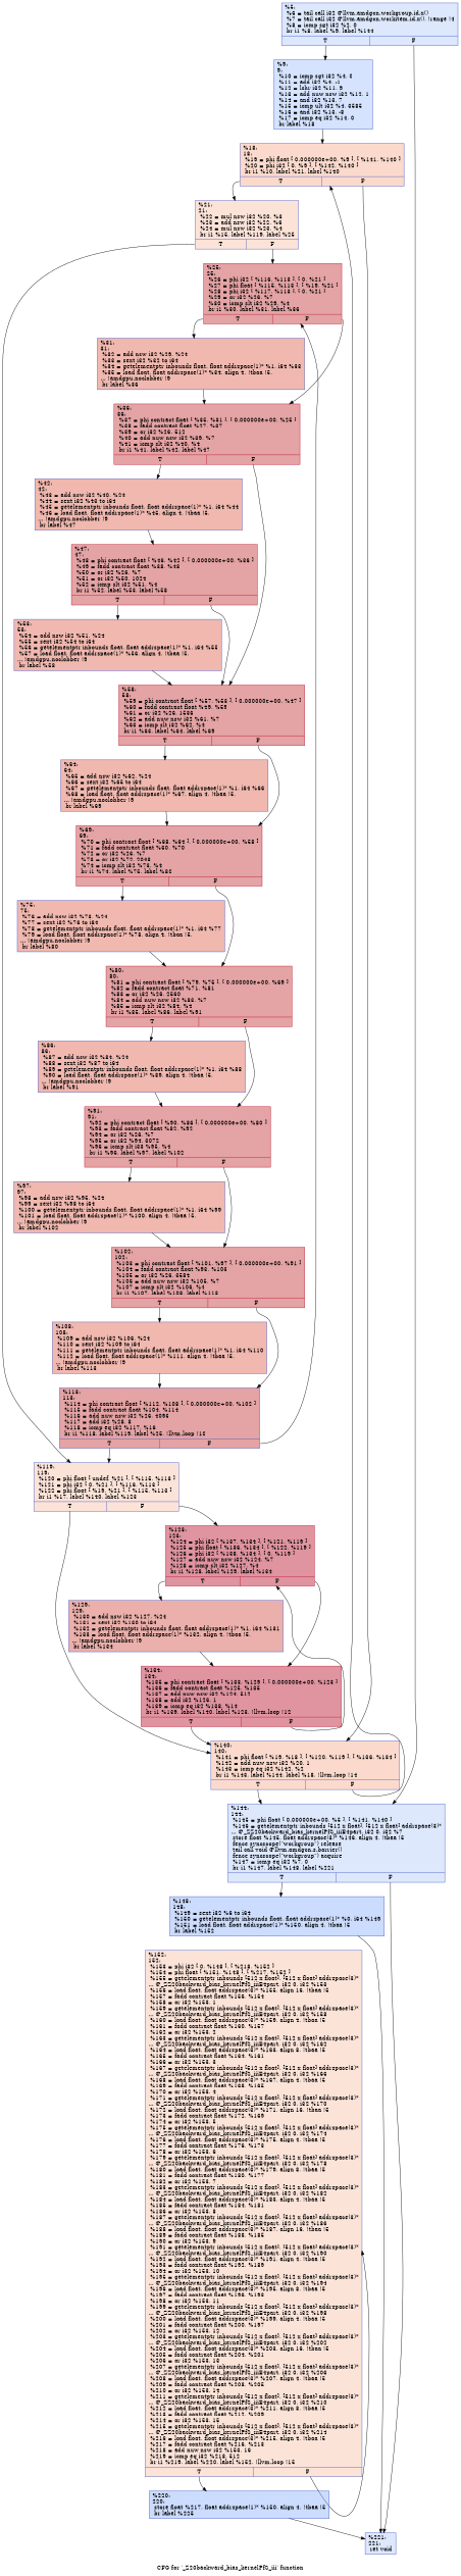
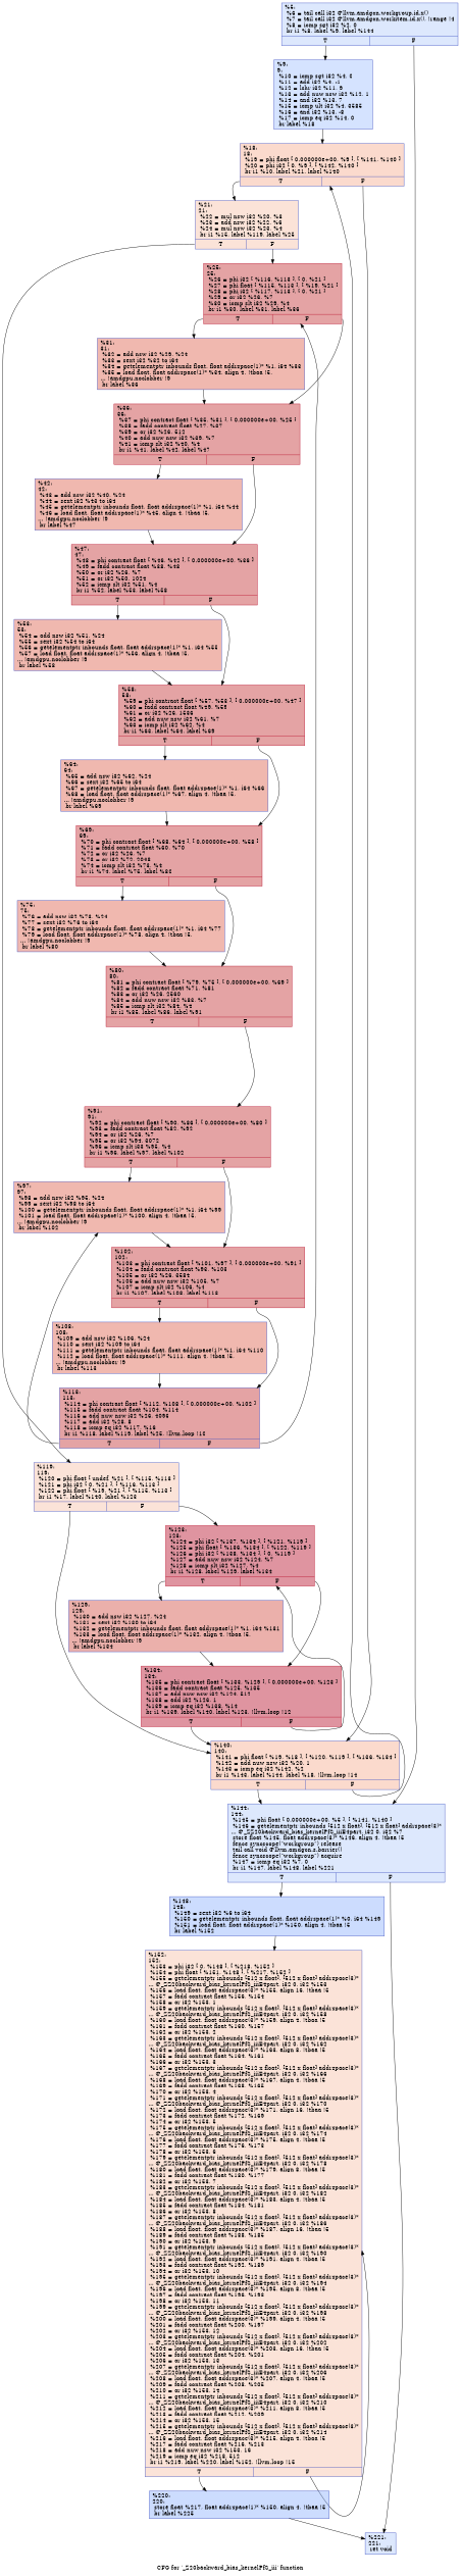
  digraph {
    label="CFG for '_Z20backward_bias_kernelPfS_iii' function"
    node [color="#3d50c3ff" fillcolor="#c32e3170" shape=record style=filled]
    edge [tailport=s0]
    n1 [fillcolor="#b2ccfb70" label="{%5:\l  %6 = tail call i32 @llvm.amdgcn.workgroup.id.x()\l  %7 = tail call i32 @llvm.amdgcn.workitem.id.x(), !range !4\l  %8 = icmp sgt i32 %2, 0\l  br i1 %8, label %9, label %144\l|{<s0>T|<s1>F}}"]
    n2 [fillcolor="#a1c0ff70" label="{%9:\l9:                                                \l  %10 = icmp sgt i32 %4, 0\l  %11 = add i32 %4, -1\l  %12 = lshr i32 %11, 9\l  %13 = add nuw nsw i32 %12, 1\l  %14 = and i32 %13, 7\l  %15 = icmp ult i32 %4, 3585\l  %16 = and i32 %13, -8\l  %17 = icmp eq i32 %14, 0\l  br label %18\l}"]
    n3 [fillcolor="#b2ccfb70" label="{%144:\l144:                                              \l  %145 = phi float [ 0.000000e+00, %5 ], [ %141, %140 ]\l  %146 = getelementptr inbounds [512 x float], [512 x float] addrspace(3)*\l... @_ZZ20backward_bias_kernelPfS_iiiE4part, i32 0, i32 %7\l  store float %145, float addrspace(3)* %146, align 4, !tbaa !5\l  fence syncscope(\"workgroup\") release\l  tail call void @llvm.amdgcn.s.barrier()\l  fence syncscope(\"workgroup\") acquire\l  %147 = icmp eq i32 %7, 0\l  br i1 %147, label %148, label %221\l|{<s0>T|<s1>F}}"]
    n4 [fillcolor="#f7ac8e70" label="{%18:\l18:                                               \l  %19 = phi float [ 0.000000e+00, %9 ], [ %141, %140 ]\l  %20 = phi i32 [ 0, %9 ], [ %142, %140 ]\l  br i1 %10, label %21, label %140\l|{<s0>T|<s1>F}}"]
    n5 [fillcolor="#8caffe70" label="{%148:\l148:                                              \l  %149 = sext i32 %6 to i64\l  %150 = getelementptr inbounds float, float addrspace(1)* %0, i64 %149\l  %151 = load float, float addrspace(1)* %150, align 4, !tbaa !5\l  br label %152\l}"]
    n6 [fillcolor="#b2ccfb70" label="{%221:\l221:                                              \l  ret void\l}"]
    n7 [fillcolor="#f6bfa670" label="{%21:\l21:                                               \l  %22 = mul nsw i32 %20, %3\l  %23 = add nsw i32 %22, %6\l  %24 = mul nsw i32 %23, %4\l  br i1 %15, label %119, label %25\l|{<s0>T|<s1>F}}"]
    n8 [fillcolor="#f7ac8e70" label="{%140:\l140:                                              \l  %141 = phi float [ %19, %18 ], [ %120, %119 ], [ %136, %134 ]\l  %142 = add nuw nsw i32 %20, 1\l  %143 = icmp eq i32 %142, %2\l  br i1 %143, label %144, label %18, !llvm.loop !14\l|{<s0>T|<s1>F}}"]
    n9 [fillcolor="#f6bfa670" label="{%152:\l152:                                              \l  %153 = phi i32 [ 0, %148 ], [ %218, %152 ]\l  %154 = phi float [ %151, %148 ], [ %217, %152 ]\l  %155 = getelementptr inbounds [512 x float], [512 x float] addrspace(3)*\l... @_ZZ20backward_bias_kernelPfS_iiiE4part, i32 0, i32 %153\l  %156 = load float, float addrspace(3)* %155, align 16, !tbaa !5\l  %157 = fadd contract float %156, %154\l  %158 = or i32 %153, 1\l  %159 = getelementptr inbounds [512 x float], [512 x float] addrspace(3)*\l... @_ZZ20backward_bias_kernelPfS_iiiE4part, i32 0, i32 %158\l  %160 = load float, float addrspace(3)* %159, align 4, !tbaa !5\l  %161 = fadd contract float %160, %157\l  %162 = or i32 %153, 2\l  %163 = getelementptr inbounds [512 x float], [512 x float] addrspace(3)*\l... @_ZZ20backward_bias_kernelPfS_iiiE4part, i32 0, i32 %162\l  %164 = load float, float addrspace(3)* %163, align 8, !tbaa !5\l  %165 = fadd contract float %164, %161\l  %166 = or i32 %153, 3\l  %167 = getelementptr inbounds [512 x float], [512 x float] addrspace(3)*\l... @_ZZ20backward_bias_kernelPfS_iiiE4part, i32 0, i32 %166\l  %168 = load float, float addrspace(3)* %167, align 4, !tbaa !5\l  %169 = fadd contract float %168, %165\l  %170 = or i32 %153, 4\l  %171 = getelementptr inbounds [512 x float], [512 x float] addrspace(3)*\l... @_ZZ20backward_bias_kernelPfS_iiiE4part, i32 0, i32 %170\l  %172 = load float, float addrspace(3)* %171, align 16, !tbaa !5\l  %173 = fadd contract float %172, %169\l  %174 = or i32 %153, 5\l  %175 = getelementptr inbounds [512 x float], [512 x float] addrspace(3)*\l... @_ZZ20backward_bias_kernelPfS_iiiE4part, i32 0, i32 %174\l  %176 = load float, float addrspace(3)* %175, align 4, !tbaa !5\l  %177 = fadd contract float %176, %173\l  %178 = or i32 %153, 6\l  %179 = getelementptr inbounds [512 x float], [512 x float] addrspace(3)*\l... @_ZZ20backward_bias_kernelPfS_iiiE4part, i32 0, i32 %178\l  %180 = load float, float addrspace(3)* %179, align 8, !tbaa !5\l  %181 = fadd contract float %180, %177\l  %182 = or i32 %153, 7\l  %183 = getelementptr inbounds [512 x float], [512 x float] addrspace(3)*\l... @_ZZ20backward_bias_kernelPfS_iiiE4part, i32 0, i32 %182\l  %184 = load float, float addrspace(3)* %183, align 4, !tbaa !5\l  %185 = fadd contract float %184, %181\l  %186 = or i32 %153, 8\l  %187 = getelementptr inbounds [512 x float], [512 x float] addrspace(3)*\l... @_ZZ20backward_bias_kernelPfS_iiiE4part, i32 0, i32 %186\l  %188 = load float, float addrspace(3)* %187, align 16, !tbaa !5\l  %189 = fadd contract float %188, %185\l  %190 = or i32 %153, 9\l  %191 = getelementptr inbounds [512 x float], [512 x float] addrspace(3)*\l... @_ZZ20backward_bias_kernelPfS_iiiE4part, i32 0, i32 %190\l  %192 = load float, float addrspace(3)* %191, align 4, !tbaa !5\l  %193 = fadd contract float %192, %189\l  %194 = or i32 %153, 10\l  %195 = getelementptr inbounds [512 x float], [512 x float] addrspace(3)*\l... @_ZZ20backward_bias_kernelPfS_iiiE4part, i32 0, i32 %194\l  %196 = load float, float addrspace(3)* %195, align 8, !tbaa !5\l  %197 = fadd contract float %196, %193\l  %198 = or i32 %153, 11\l  %199 = getelementptr inbounds [512 x float], [512 x float] addrspace(3)*\l... @_ZZ20backward_bias_kernelPfS_iiiE4part, i32 0, i32 %198\l  %200 = load float, float addrspace(3)* %199, align 4, !tbaa !5\l  %201 = fadd contract float %200, %197\l  %202 = or i32 %153, 12\l  %203 = getelementptr inbounds [512 x float], [512 x float] addrspace(3)*\l... @_ZZ20backward_bias_kernelPfS_iiiE4part, i32 0, i32 %202\l  %204 = load float, float addrspace(3)* %203, align 16, !tbaa !5\l  %205 = fadd contract float %204, %201\l  %206 = or i32 %153, 13\l  %207 = getelementptr inbounds [512 x float], [512 x float] addrspace(3)*\l... @_ZZ20backward_bias_kernelPfS_iiiE4part, i32 0, i32 %206\l  %208 = load float, float addrspace(3)* %207, align 4, !tbaa !5\l  %209 = fadd contract float %208, %205\l  %210 = or i32 %153, 14\l  %211 = getelementptr inbounds [512 x float], [512 x float] addrspace(3)*\l... @_ZZ20backward_bias_kernelPfS_iiiE4part, i32 0, i32 %210\l  %212 = load float, float addrspace(3)* %211, align 8, !tbaa !5\l  %213 = fadd contract float %212, %209\l  %214 = or i32 %153, 15\l  %215 = getelementptr inbounds [512 x float], [512 x float] addrspace(3)*\l... @_ZZ20backward_bias_kernelPfS_iiiE4part, i32 0, i32 %214\l  %216 = load float, float addrspace(3)* %215, align 4, !tbaa !5\l  %217 = fadd contract float %216, %213\l  %218 = add nuw nsw i32 %153, 16\l  %219 = icmp eq i32 %218, 512\l  br i1 %219, label %220, label %152, !llvm.loop !15\l|{<s0>T|<s1>F}}"]
    n10 [fillcolor="#f6bfa670" label="{%119:\l119:                                              \l  %120 = phi float [ undef, %21 ], [ %115, %113 ]\l  %121 = phi i32 [ 0, %21 ], [ %116, %113 ]\l  %122 = phi float [ %19, %21 ], [ %115, %113 ]\l  br i1 %17, label %140, label %123\l|{<s0>T|<s1>F}}"]
    n11 [color="#b70d28ff" label="{%25:\l25:                                               \l  %26 = phi i32 [ %116, %113 ], [ 0, %21 ]\l  %27 = phi float [ %115, %113 ], [ %19, %21 ]\l  %28 = phi i32 [ %117, %113 ], [ 0, %21 ]\l  %29 = or i32 %26, %7\l  %30 = icmp slt i32 %29, %4\l  br i1 %30, label %31, label %36\l|{<s0>T|<s1>F}}"]
    n12 [color="#b70d28ff" fillcolor="#b70d2870" label="{%123:\l123:                                              \l  %124 = phi i32 [ %137, %134 ], [ %121, %119 ]\l  %125 = phi float [ %136, %134 ], [ %122, %119 ]\l  %126 = phi i32 [ %138, %134 ], [ 0, %119 ]\l  %127 = add nuw nsw i32 %124, %7\l  %128 = icmp slt i32 %127, %4\l  br i1 %128, label %129, label %134\l|{<s0>T|<s1>F}}"]
    n13 [fillcolor="#dc5d4a70" label="{%31:\l31:                                               \l  %32 = add nsw i32 %29, %24\l  %33 = sext i32 %32 to i64\l  %34 = getelementptr inbounds float, float addrspace(1)* %1, i64 %33\l  %35 = load float, float addrspace(1)* %34, align 4, !tbaa !5,\l... !amdgpu.noclobber !9\l  br label %36\l}"]
    n14 [color="#b70d28ff" label="{%36:\l36:                                               \l  %37 = phi contract float [ %35, %31 ], [ 0.000000e+00, %25 ]\l  %38 = fadd contract float %27, %37\l  %39 = or i32 %26, 512\l  %40 = add nuw nsw i32 %39, %7\l  %41 = icmp slt i32 %40, %4\l  br i1 %41, label %42, label %47\l|{<s0>T|<s1>F}}"]
    n15 [fillcolor="#d24b4070" label="{%129:\l129:                                              \l  %130 = add nsw i32 %127, %24\l  %131 = sext i32 %130 to i64\l  %132 = getelementptr inbounds float, float addrspace(1)* %1, i64 %131\l  %133 = load float, float addrspace(1)* %132, align 4, !tbaa !5,\l... !amdgpu.noclobber !9\l  br label %134\l}"]
    n16 [color="#b70d28ff" fillcolor="#b70d2870" label="{%134:\l134:                                              \l  %135 = phi contract float [ %133, %129 ], [ 0.000000e+00, %123 ]\l  %136 = fadd contract float %125, %135\l  %137 = add nuw nsw i32 %124, 512\l  %138 = add i32 %126, 1\l  %139 = icmp eq i32 %138, %14\l  br i1 %139, label %140, label %123, !llvm.loop !12\l|{<s0>T|<s1>F}}"]
    n17 [fillcolor="#dc5d4a70" label="{%42:\l42:                                               \l  %43 = add nsw i32 %40, %24\l  %44 = sext i32 %43 to i64\l  %45 = getelementptr inbounds float, float addrspace(1)* %1, i64 %44\l  %46 = load float, float addrspace(1)* %45, align 4, !tbaa !5,\l... !amdgpu.noclobber !9\l  br label %47\l}"]
    n18 [color="#b70d28ff" label="{%47:\l47:                                               \l  %48 = phi contract float [ %46, %42 ], [ 0.000000e+00, %36 ]\l  %49 = fadd contract float %38, %48\l  %50 = or i32 %26, %7\l  %51 = or i32 %50, 1024\l  %52 = icmp slt i32 %51, %4\l  br i1 %52, label %53, label %58\l|{<s0>T|<s1>F}}"]
    n19 [fillcolor="#dc5d4a70" label="{%53:\l53:                                               \l  %54 = add nsw i32 %51, %24\l  %55 = sext i32 %54 to i64\l  %56 = getelementptr inbounds float, float addrspace(1)* %1, i64 %55\l  %57 = load float, float addrspace(1)* %56, align 4, !tbaa !5,\l... !amdgpu.noclobber !9\l  br label %58\l}"]
    n20 [color="#b70d28ff" label="{%58:\l58:                                               \l  %59 = phi contract float [ %57, %53 ], [ 0.000000e+00, %47 ]\l  %60 = fadd contract float %49, %59\l  %61 = or i32 %26, 1536\l  %62 = add nuw nsw i32 %61, %7\l  %63 = icmp slt i32 %62, %4\l  br i1 %63, label %64, label %69\l|{<s0>T|<s1>F}}"]
    n21 [fillcolor="#dc5d4a70" label="{%64:\l64:                                               \l  %65 = add nsw i32 %62, %24\l  %66 = sext i32 %65 to i64\l  %67 = getelementptr inbounds float, float addrspace(1)* %1, i64 %66\l  %68 = load float, float addrspace(1)* %67, align 4, !tbaa !5,\l... !amdgpu.noclobber !9\l  br label %69\l}"]
    n22 [color="#b70d28ff" label="{%69:\l69:                                               \l  %70 = phi contract float [ %68, %64 ], [ 0.000000e+00, %58 ]\l  %71 = fadd contract float %60, %70\l  %72 = or i32 %26, %7\l  %73 = or i32 %72, 2048\l  %74 = icmp slt i32 %73, %4\l  br i1 %74, label %75, label %80\l|{<s0>T|<s1>F}}"]
    n23 [fillcolor="#dc5d4a70" label="{%75:\l75:                                               \l  %76 = add nsw i32 %73, %24\l  %77 = sext i32 %76 to i64\l  %78 = getelementptr inbounds float, float addrspace(1)* %1, i64 %77\l  %79 = load float, float addrspace(1)* %78, align 4, !tbaa !5,\l... !amdgpu.noclobber !9\l  br label %80\l}"]
    n24 [color="#b70d28ff" label="{%80:\l80:                                               \l  %81 = phi contract float [ %79, %75 ], [ 0.000000e+00, %69 ]\l  %82 = fadd contract float %71, %81\l  %83 = or i32 %26, 2560\l  %84 = add nuw nsw i32 %83, %7\l  %85 = icmp slt i32 %84, %4\l  br i1 %85, label %86, label %91\l|{<s0>T|<s1>F}}"]
-   n25 [fillcolor="#dc5d4a70" label="{%86:\l86:                                               \l  %87 = add nsw i32 %84, %24\l  %88 = sext i32 %87 to i64\l  %89 = getelementptr inbounds float, float addrspace(1)* %1, i64 %88\l  %90 = load float, float addrspace(1)* %89, align 4, !tbaa !5,\l... !amdgpu.noclobber !9\l  br label %91\l}"]
    n26 [color="#b70d28ff" label="{%91:\l91:                                               \l  %92 = phi contract float [ %90, %86 ], [ 0.000000e+00, %80 ]\l  %93 = fadd contract float %82, %92\l  %94 = or i32 %26, %7\l  %95 = or i32 %94, 3072\l  %96 = icmp slt i33 %95, %4\l  br i1 %96, label %97, label %102\l|{<s0>T|<s1>F}}"]
    n27 [fillcolor="#dc5d4a70" label="{%97:\l97:                                               \l  %98 = add nsw i32 %95, %24\l  %99 = sext i32 %98 to i64\l  %100 = getelementptr inbounds float, float addrspace(1)* %1, i64 %99\l  %101 = load float, float addrspace(1)* %100, align 4, !tbaa !5,\l... !amdgpu.noclobber !9\l  br label %102\l}"]
    n28 [color="#b70d28ff" label="{%102:\l102:                                              \l  %103 = phi contract float [ %101, %97 ], [ 0.000000e+00, %91 ]\l  %104 = fadd contract float %93, %103\l  %105 = or i32 %26, 3584\l  %106 = add nuw nsw i32 %105, %7\l  %107 = icmp slt i32 %106, %4\l  br i1 %107, label %108, label %113\l|{<s0>T|<s1>F}}"]
    n29 [fillcolor="#dc5d4a70" label="{%108:\l108:                                              \l  %109 = add nsw i32 %106, %24\l  %110 = sext i32 %109 to i64\l  %111 = getelementptr inbounds float, float addrspace(1)* %1, i64 %110\l  %112 = load float, float addrspace(1)* %111, align 4, !tbaa !5,\l... !amdgpu.noclobber !9\l  br label %113\l}"]
    n30 [label="{%113:\l113:                                              \l  %114 = phi contract float [ %112, %108 ], [ 0.000000e+00, %102 ]\l  %115 = fadd contract float %104, %114\l  %116 = add nuw nsw i32 %26, 4096\l  %117 = add i32 %28, 8\l  %118 = icmp eq i32 %117, %16\l  br i1 %118, label %119, label %25, !llvm.loop !10\l|{<s0>T|<s1>F}}"]
    n31 [fillcolor="#8caffe70" label="{%220:\l220:                                              \l  store float %217, float addrspace(1)* %150, align 4, !tbaa !5\l  br label %225\l}"]
    n1 -> n2
    n1 -> n3 [tailport=s1]
    n2 -> n4
    n3 -> n5
    n3 -> n6 [tailport=s1]
    n4 -> n7
    n4 -> n8 [tailport=s1]
-   n5 -> n6
+   n5 -> n9
    n7 -> n10
    n7 -> n11 [tailport=s1]
    n8 -> n3
    n8 -> n4 [tailport=s1]
    n9 -> n9 [tailport=s1]
    n9 -> n31
    n10 -> n8
    n10 -> n12 [tailport=s1]
    n11 -> n13
    n11 -> n14 [tailport=s1]
    n12 -> n15
    n12 -> n16 [tailport=s1]
    n13 -> n14
    n14 -> n17
-   n14 -> n20 [tailport=s1]
+   n14 -> n18 [tailport=s1]
    n15 -> n16
    n16 -> n8
    n16 -> n12 [tailport=s1]
    n17 -> n18
    n18 -> n19
    n18 -> n20 [tailport=s1]
    n19 -> n20
    n20 -> n21
    n20 -> n22 [tailport=s1]
    n21 -> n22
    n22 -> n23
    n22 -> n24 [tailport=s1]
    n23 -> n24
-   n24 -> n25
    n24 -> n26 [tailport=s1]
-   n25 -> n26
    n26 -> n27
    n26 -> n28 [tailport=s1]
    n27 -> n28
    n28 -> n29
    n28 -> n30 [tailport=s1]
    n29 -> n30
-   n30 -> n10
+   n30 -> n27
    n30 -> n11 [tailport=s1]
    n31 -> n6
  }
